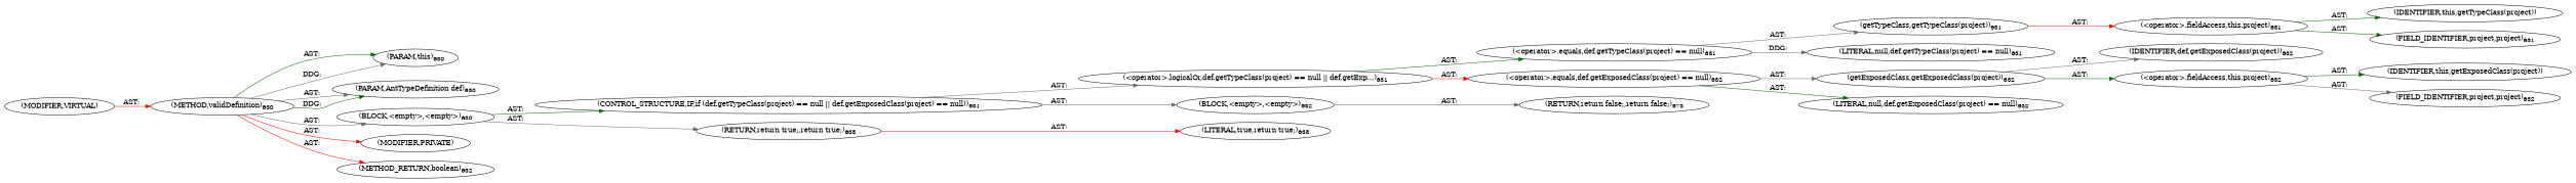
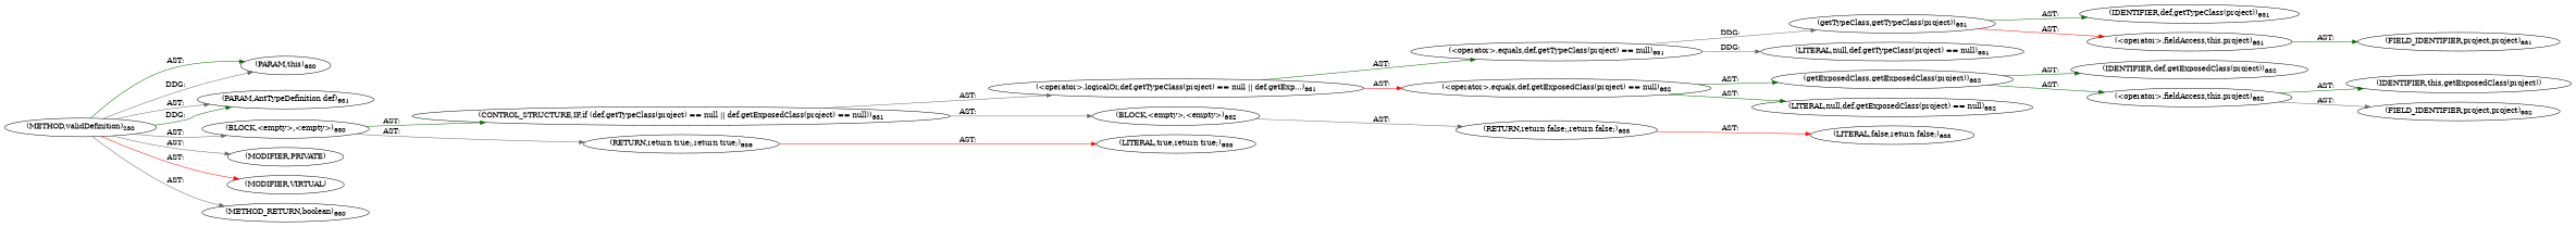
  digraph {
    rankdir=LR
    edge [color=gray40]
-   n1 [label=<(METHOD,validDefinition)<SUB>630</SUB>>]
+   n1 [label=<(METHOD,validDefinition)<SUB>230</SUB>>]
    n2 [label=<(PARAM,this)<SUB>630</SUB>>]
-   n3 [label=<(PARAM,AntTypeDefinition def)<SUB>630</SUB>>]
+   n3 [label=<(PARAM,AntTypeDefinition def)<SUB>631</SUB>>]
    n4 [label=<(BLOCK,&lt;empty&gt;,&lt;empty&gt;)<SUB>630</SUB>>]
    n5 [label=<(MODIFIER,PRIVATE)>]
    n6 [label=<(MODIFIER,VIRTUAL)>]
-   n7 [label=<(METHOD_RETURN,boolean)<SUB>632</SUB>>]
+   n7 [label=<(METHOD_RETURN,boolean)<SUB>630</SUB>>]
    n8 [label=<(CONTROL_STRUCTURE,IF,if (def.getTypeClass(project) == null || def.getExposedClass(project) == null))<SUB>631</SUB>>]
-   n9 [label=<(RETURN,return true;,return true;)<SUB>635</SUB>>]
+   n9 [label=<(RETURN,return true;,return true;)<SUB>636</SUB>>]
    n10 [label=<(&lt;operator&gt;.logicalOr,def.getTypeClass(project) == null || def.getExp...)<SUB>631</SUB>>]
    n11 [label=<(BLOCK,&lt;empty&gt;,&lt;empty&gt;)<SUB>632</SUB>>]
    n12 [label=<(LITERAL,true,return true;)<SUB>635</SUB>>]
    n13 [label=<(&lt;operator&gt;.equals,def.getTypeClass(project) == null)<SUB>631</SUB>>]
    n14 [label=<(&lt;operator&gt;.equals,def.getExposedClass(project) == null)<SUB>632</SUB>>]
-   n15 [label=<(RETURN,return false;,return false;)<SUB>673</SUB>>]
+   n15 [label=<(RETURN,return false;,return false;)<SUB>633</SUB>>]
    n16 [label=<(getTypeClass,getTypeClass(project))<SUB>631</SUB>>]
    n17 [label=<(LITERAL,null,def.getTypeClass(project) == null)<SUB>631</SUB>>]
    n18 [label=<(getExposedClass,getExposedClass(project))<SUB>632</SUB>>]
    n19 [label=<(LITERAL,null,def.getExposedClass(project) == null)<SUB>632</SUB>>]
+   n20 [label=<(IDENTIFIER,def,getTypeClass(project))<SUB>631</SUB>>]
    n21 [label=<(&lt;operator&gt;.fieldAccess,this.project)<SUB>631</SUB>>]
-   n22 [label=<(IDENTIFIER,this,getTypeClass(project))>]
    n23 [label=<(FIELD_IDENTIFIER,project,project)<SUB>631</SUB>>]
    n24 [label=<(IDENTIFIER,def,getExposedClass(project))<SUB>632</SUB>>]
    n25 [label=<(&lt;operator&gt;.fieldAccess,this.project)<SUB>632</SUB>>]
    n26 [label=<(IDENTIFIER,this,getExposedClass(project))>]
    n27 [label=<(FIELD_IDENTIFIER,project,project)<SUB>632</SUB>>]
+   n28 [label=<(LITERAL,false,return false;)<SUB>633</SUB>>]
    n1 -> n2 [color=darkgreen label="AST: "]
    n1 -> n2 [label="DDG: "]
    n1 -> n3 [label="AST: "]
    n1 -> n3 [color=darkgreen label="DDG: "]
    n1 -> n4 [label="AST: "]
-   n1 -> n5 [color=red label="AST: "]
-   n6 -> n1 [color=red label="AST: "]
-   n1 -> n7 [color=red label="AST: "]
+   n1 -> n5 [label="AST: "]
+   n1 -> n6 [color=red label="AST: "]
+   n1 -> n7 [label="AST: "]
    n4 -> n8 [color=darkgreen label="AST: "]
    n4 -> n9 [label="AST: "]
    n8 -> n10 [label="AST: "]
    n8 -> n11 [label="AST: "]
    n9 -> n12 [color=red label="AST: "]
    n10 -> n13 [color=darkgreen label="AST: "]
    n10 -> n14 [color=red label="AST: "]
    n11 -> n15 [label="AST: "]
-   n13 -> n16 [label="AST: "]
+   n13 -> n16 [label="DDG: "]
    n13 -> n17 [label="DDG: "]
-   n14 -> n18 [label="AST: "]
+   n14 -> n18 [color=darkgreen label="AST: "]
    n14 -> n19 [color=darkgreen label="AST: "]
+   n15 -> n28 [color=red label="AST: "]
+   n16 -> n20 [color=darkgreen label="AST: "]
    n16 -> n21 [color=red label="AST: "]
-   n18 -> n24 [label="AST: "]
+   n18 -> n24 [color=darkgreen label="AST: "]
    n18 -> n25 [color=darkgreen label="AST: "]
-   n21 -> n22 [color=darkgreen label="AST: "]
    n21 -> n23 [color=darkgreen label="AST: "]
    n25 -> n26 [color=darkgreen label="AST: "]
    n25 -> n27 [label="AST: "]
  }
